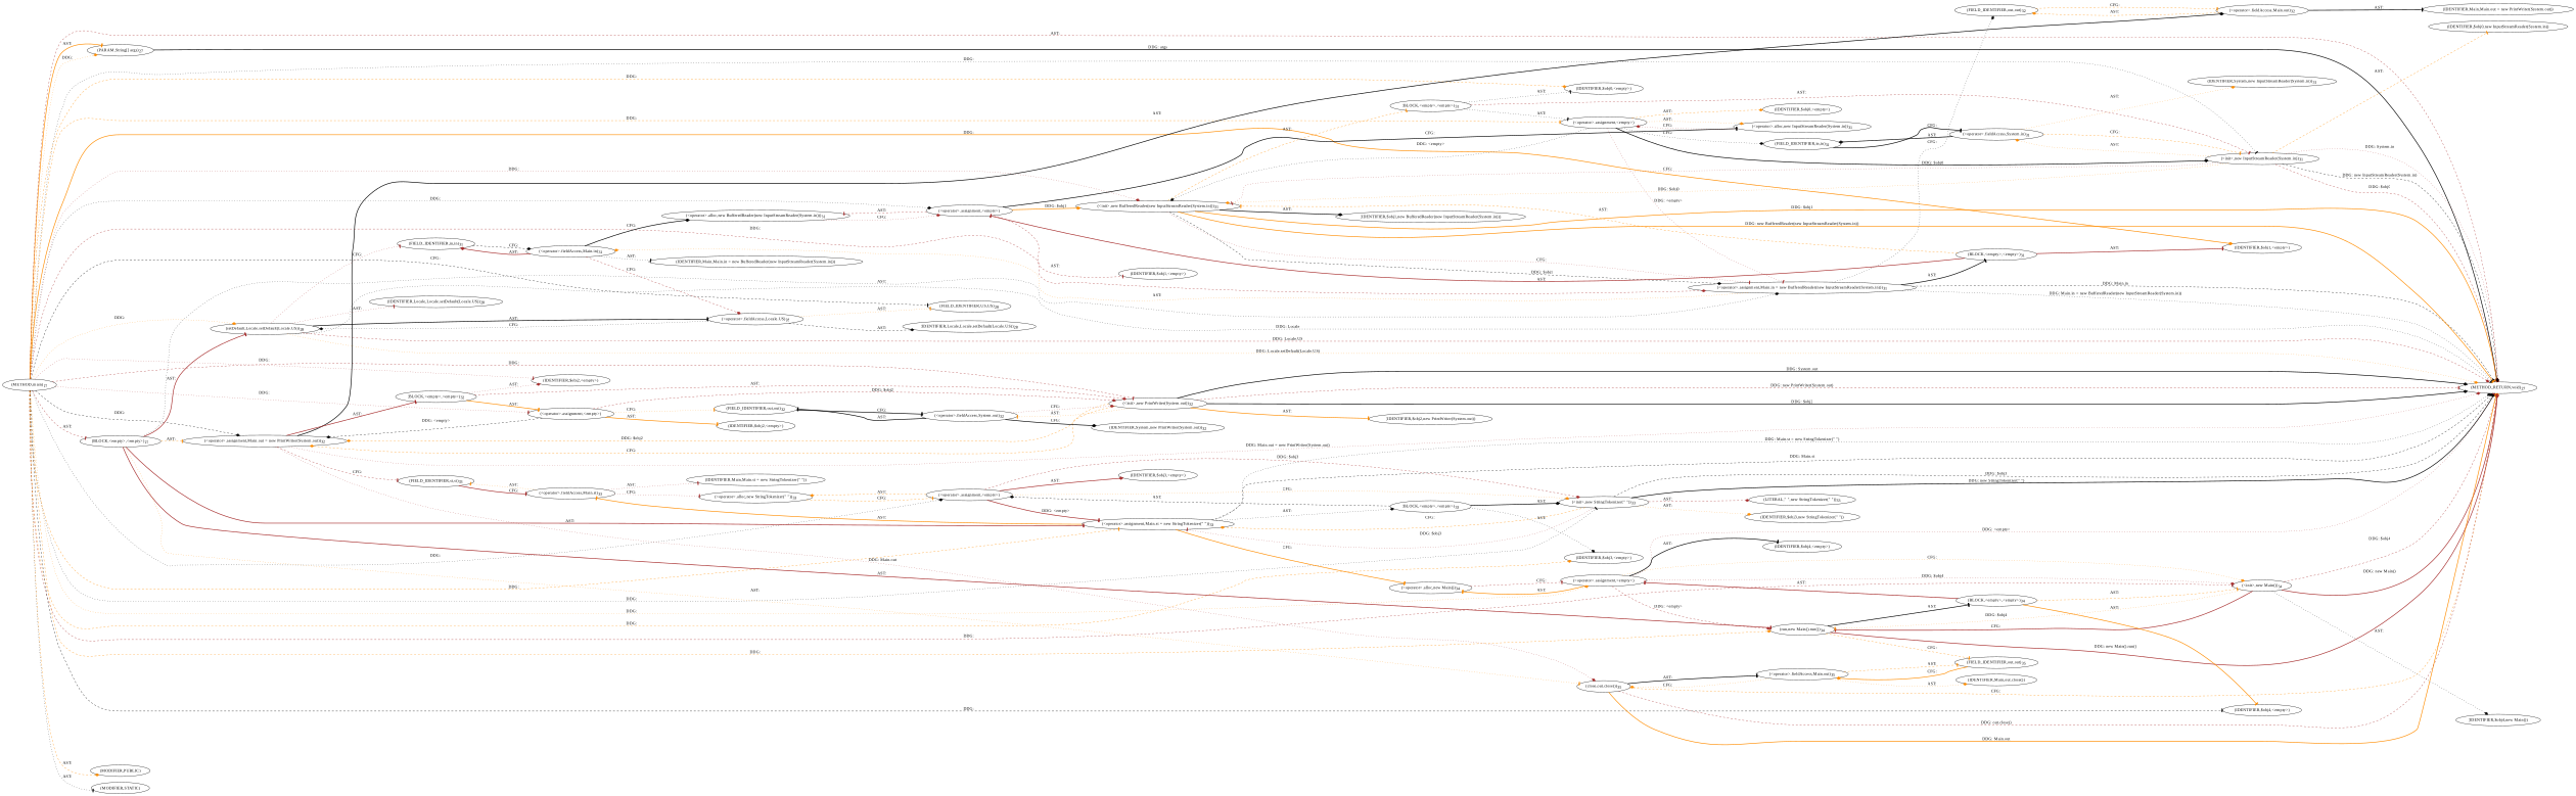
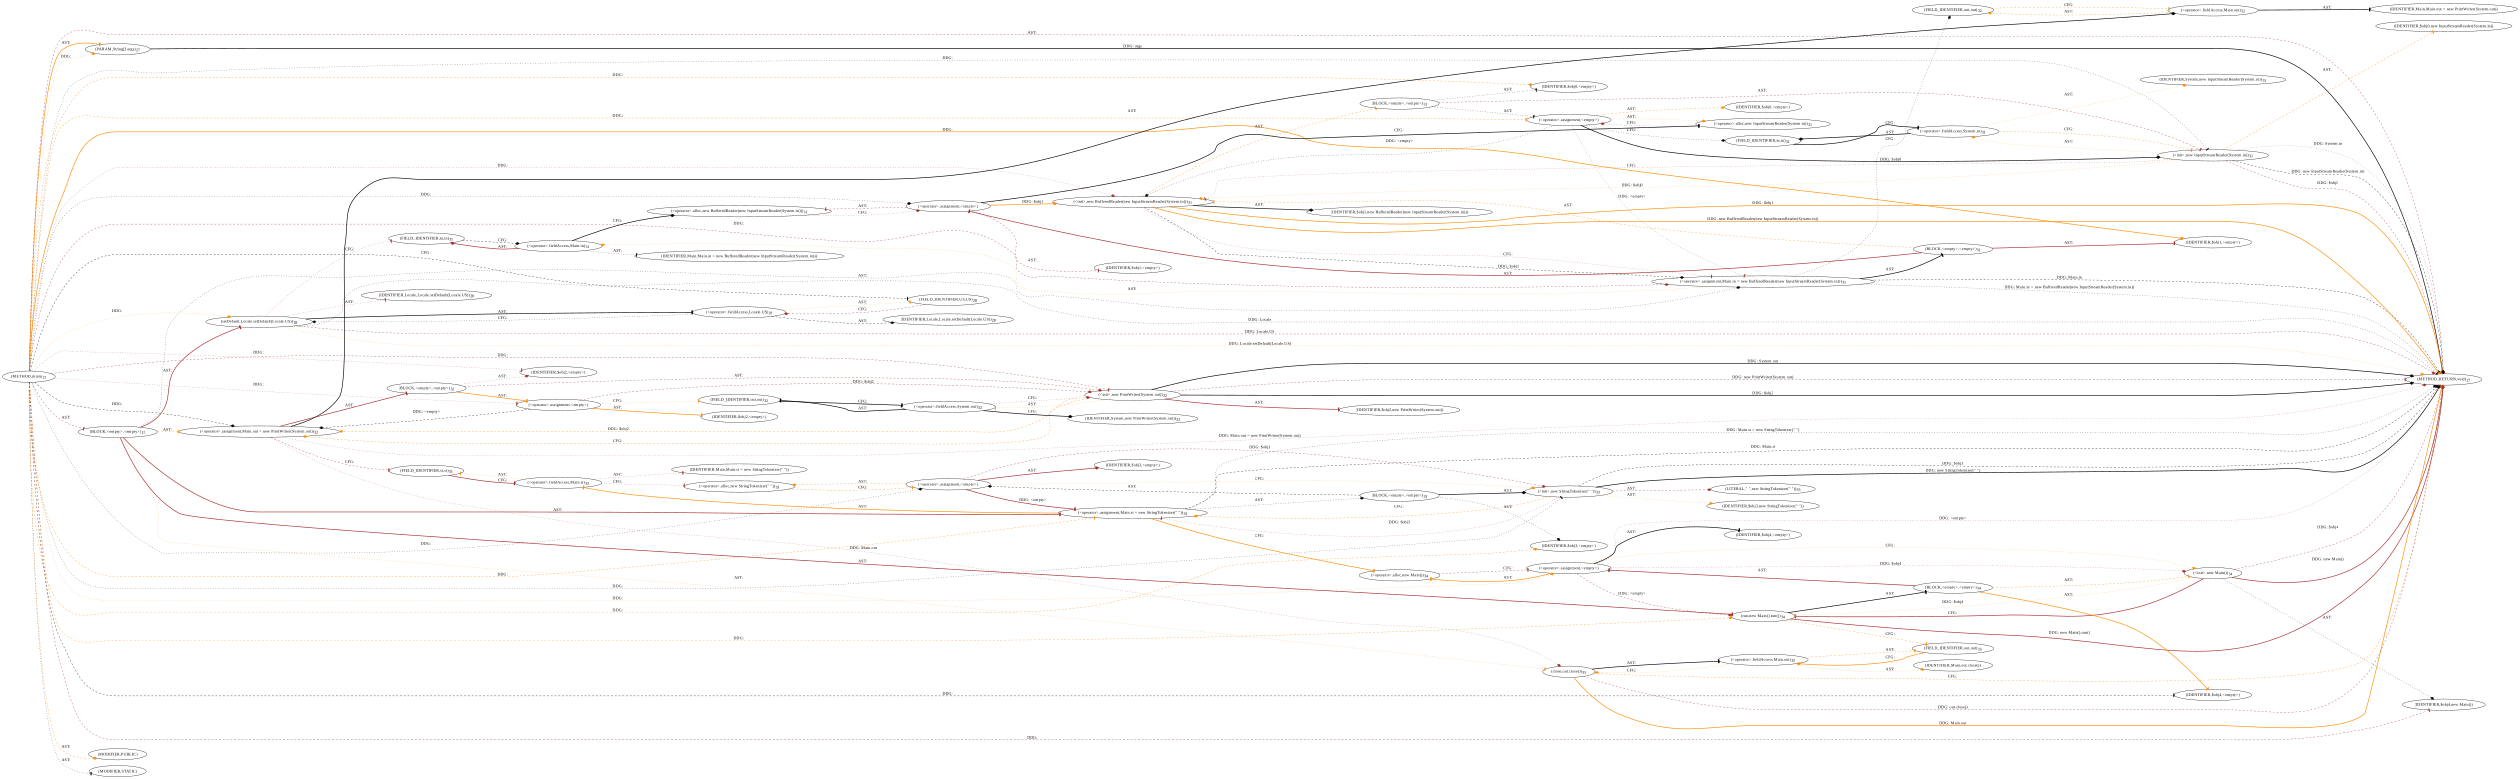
  digraph {
    fontname="Liberation Serif"
    rankdir=LR
    node [fontname="Liberation Serif"]
    edge [arrowhead=diamond color=darkorange fontname="Liberation Serif" style=dotted]
    n1 [label=<(METHOD,main)<SUB>27</SUB>>]
    n2 [label=<(PARAM,String[] args)<SUB>27</SUB>>]
    n3 [label=<(BLOCK,&lt;empty&gt;,&lt;empty&gt;)<SUB>27</SUB>>]
    n4 [label=<(setDefault,Locale.setDefault(Locale.US))<SUB>28</SUB>>]
    n5 [label=<(FIELD_IDENTIFIER,US,US)<SUB>28</SUB>>]
    n6 [label=<(&lt;operator&gt;.assignment,Main.in = new BufferedReader(new InputStreamReader(System.in)))<SUB>31</SUB>>]
    n7 [label=<(&lt;operator&gt;.assignment,&lt;empty&gt;)>]
    n8 [label=<(&lt;init&gt;,new BufferedReader(new InputStreamReader(System.in)))<SUB>31</SUB>>]
    n9 [label=<(&lt;operator&gt;.assignment,&lt;empty&gt;)>]
    n10 [label=<(&lt;init&gt;,new InputStreamReader(System.in))<SUB>31</SUB>>]
    n11 [label=<(IDENTIFIER,$obj0,&lt;empty&gt;)>]
    n12 [label=<(IDENTIFIER,$obj1,&lt;empty&gt;)>]
    n13 [label=<(&lt;operator&gt;.assignment,Main.out = new PrintWriter(System.out))<SUB>32</SUB>>]
    n14 [label=<(&lt;operator&gt;.assignment,&lt;empty&gt;)>]
    n15 [label=<(&lt;init&gt;,new PrintWriter(System.out))<SUB>32</SUB>>]
    n16 [label=<(IDENTIFIER,$obj2,&lt;empty&gt;)>]
    n17 [label=<(&lt;operator&gt;.assignment,Main.st = new StringTokenizer(&quot; &quot;))<SUB>33</SUB>>]
    n18 [label=<(&lt;operator&gt;.assignment,&lt;empty&gt;)>]
    n19 [label=<(&lt;init&gt;,new StringTokenizer(&quot; &quot;))<SUB>33</SUB>>]
    n20 [label=<(IDENTIFIER,$obj3,&lt;empty&gt;)>]
    n21 [label=<(run,new Main().run())<SUB>34</SUB>>]
    n22 [label=<(&lt;operator&gt;.assignment,&lt;empty&gt;)>]
    n23 [label=<(&lt;init&gt;,new Main())<SUB>34</SUB>>]
    n24 [label=<(IDENTIFIER,$obj4,&lt;empty&gt;)>]
    n25 [label=<(MODIFIER,PUBLIC)>]
    n26 [label=<(MODIFIER,STATIC)>]
    n27 [label=<(METHOD_RETURN,void)<SUB>27</SUB>>]
    n28 [label=<(close,out.close())<SUB>35</SUB>>]
    n29 [label=<(IDENTIFIER,Locale,Locale.setDefault(Locale.US))<SUB>28</SUB>>]
    n30 [label=<(&lt;operator&gt;.fieldAccess,Locale.US)<SUB>28</SUB>>]
    n31 [label=<(FIELD_IDENTIFIER,in,in)<SUB>31</SUB>>]
    n32 [label=<(&lt;operator&gt;.fieldAccess,Main.in)<SUB>31</SUB>>]
    n33 [label=<(BLOCK,&lt;empty&gt;,&lt;empty&gt;)<SUB>31</SUB>>]
    n34 [label=<(FIELD_IDENTIFIER,out,out)<SUB>32</SUB>>]
    n35 [label=<(&lt;operator&gt;.alloc,new BufferedReader(new InputStreamReader(System.in)))<SUB>31</SUB>>]
    n36 [label=<(IDENTIFIER,$obj1,&lt;empty&gt;)>]
    n37 [label=<(&lt;operator&gt;.alloc,new InputStreamReader(System.in))<SUB>31</SUB>>]
    n38 [label=<(IDENTIFIER,$obj1,new BufferedReader(new InputStreamReader(System.in)))>]
    n39 [label=<(BLOCK,&lt;empty&gt;,&lt;empty&gt;)<SUB>31</SUB>>]
    n40 [label=<(IDENTIFIER,$obj0,&lt;empty&gt;)>]
    n41 [label=<(FIELD_IDENTIFIER,in,in)<SUB>31</SUB>>]
    n42 [label=<(IDENTIFIER,$obj0,new InputStreamReader(System.in))>]
    n43 [label=<(&lt;operator&gt;.fieldAccess,System.in)<SUB>31</SUB>>]
    n44 [label=<(&lt;operator&gt;.fieldAccess,Main.out)<SUB>32</SUB>>]
    n45 [label=<(BLOCK,&lt;empty&gt;,&lt;empty&gt;)<SUB>32</SUB>>]
    n46 [label=<(FIELD_IDENTIFIER,st,st)<SUB>33</SUB>>]
    n47 [label=<(IDENTIFIER,$obj2,&lt;empty&gt;)>]
    n48 [label=<(FIELD_IDENTIFIER,out,out)<SUB>32</SUB>>]
    n49 [label=<(IDENTIFIER,$obj2,new PrintWriter(System.out))>]
    n50 [label=<(&lt;operator&gt;.fieldAccess,System.out)<SUB>32</SUB>>]
    n51 [label=<(&lt;operator&gt;.fieldAccess,Main.st)<SUB>33</SUB>>]
    n52 [label=<(BLOCK,&lt;empty&gt;,&lt;empty&gt;)<SUB>33</SUB>>]
    n53 [label=<(&lt;operator&gt;.alloc,new Main())<SUB>34</SUB>>]
    n54 [label=<(&lt;operator&gt;.alloc,new StringTokenizer(&quot; &quot;))<SUB>33</SUB>>]
    n55 [label=<(IDENTIFIER,$obj3,&lt;empty&gt;)>]
    n56 [label=<(IDENTIFIER,$obj3,new StringTokenizer(&quot; &quot;))>]
    n57 [label=<(LITERAL,&quot; &quot;,new StringTokenizer(&quot; &quot;))<SUB>33</SUB>>]
    n58 [label=<(BLOCK,&lt;empty&gt;,&lt;empty&gt;)<SUB>34</SUB>>]
    n59 [label=<(FIELD_IDENTIFIER,out,out)<SUB>35</SUB>>]
    n60 [label=<(IDENTIFIER,$obj4,&lt;empty&gt;)>]
    n61 [label=<(IDENTIFIER,$obj4,new Main())>]
    n62 [label=<(&lt;operator&gt;.fieldAccess,Main.out)<SUB>35</SUB>>]
    n63 [label=<(IDENTIFIER,Locale,Locale.setDefault(Locale.US))<SUB>28</SUB>>]
    n64 [label=<(IDENTIFIER,Main,Main.in = new BufferedReader(new InputStreamReader(System.in)))>]
    n65 [label=<(IDENTIFIER,System,new InputStreamReader(System.in))<SUB>31</SUB>>]
    n66 [label=<(IDENTIFIER,Main,Main.out = new PrintWriter(System.out))>]
    n67 [label=<(IDENTIFIER,System,new PrintWriter(System.out))<SUB>32</SUB>>]
    n68 [label=<(IDENTIFIER,Main,Main.st = new StringTokenizer(&quot; &quot;))>]
    n69 [label=<(IDENTIFIER,Main,out.close())>]
    n1 -> n2 [arrowhead=tee label="AST: " style=bold]
    n1 -> n2 [label="DDG: "]
    n1 -> n3 [arrowhead=tee color=brown label="AST: " style=dashed]
    n1 -> n4 [label="DDG: "]
    n1 -> n5 [arrowhead=tee color=black label="CFG: " style=dashed]
    n1 -> n6 [color=brown label="DDG: " style=dashed]
    n1 -> n7 [color=black label="DDG: "]
    n1 -> n8 [color=brown label="DDG: "]
    n1 -> n9 [arrowhead=tee label="DDG: " style=dashed]
    n1 -> n10 [arrowhead=tee color=black label="DDG: "]
    n1 -> n11 [label="DDG: " style=dashed]
    n1 -> n12 [label="DDG: " style=bold]
    n1 -> n13 [color=black label="DDG: " style=dashed]
    n1 -> n14 [arrowhead=tee color=brown label="DDG: "]
    n1 -> n15 [arrowhead=tee color=brown label="DDG: " style=dashed]
    n1 -> n16 [arrowhead=tee color=brown label="DDG: "]
    n1 -> n17 [arrowhead=tee label="DDG: " style=dashed]
    n1 -> n18 [color=black label="DDG: "]
    n1 -> n19 [arrowhead=tee color=black label="DDG: "]
    n1 -> n20 [label="DDG: " style=dashed]
    n1 -> n21 [label="DDG: " style=dashed]
    n1 -> n22 [label="DDG: "]
-   n1 -> n23 [arrowhead=tee color=brown label="DDG: " style=dashed]
+   n1 -> n61 [arrowhead=tee color=brown label="DDG: " style=dashed]
    n1 -> n24 [arrowhead=tee color=black label="DDG: " style=dashed]
    n1 -> n25 [label="AST: " style=dashed]
    n1 -> n26 [arrowhead=tee color=black label="AST: "]
    n1 -> n27 [arrowhead=tee color=brown label="AST: " style=dashed]
    n2 -> n27 [color=black label="DDG: args" style=bold]
    n3 -> n4 [arrowhead=tee color=brown label="AST: " style=bold]
    n3 -> n6 [color=black label="AST: "]
    n3 -> n13 [arrowhead=tee label="AST: " style=dashed]
    n3 -> n17 [arrowhead=tee color=brown label="AST: " style=bold]
    n3 -> n21 [arrowhead=tee color=brown label="AST: " style=bold]
    n3 -> n28 [arrowhead=tee label="AST: "]
    n4 -> n27 [arrowhead=tee color=black label="DDG: Locale"]
    n4 -> n27 [color=brown label="DDG: Locale.US" style=dashed]
    n4 -> n27 [label="DDG: Locale.setDefault(Locale.US)"]
    n4 -> n29 [arrowhead=tee color=brown label="AST: "]
    n4 -> n30 [arrowhead=tee color=black label="AST: " style=bold]
    n4 -> n31 [arrowhead=tee color=brown label="CFG: "]
-   n32 -> n30 [color=brown label="CFG: " style=dashed]
+   n5 -> n30 [color=brown label="CFG: " style=dashed]
    n6 -> n27 [color=black label="DDG: Main.in" style=dashed]
    n6 -> n27 [arrowhead=tee color=black label="DDG: Main.in = new BufferedReader(new InputStreamReader(System.in))"]
    n6 -> n32 [label="AST: "]
    n6 -> n33 [arrowhead=tee color=black label="AST: " style=bold]
    n6 -> n34 [color=black label="CFG: "]
    n7 -> n8 [label="DDG: $obj1" style=bold]
    n7 -> n35 [arrowhead=tee color=brown label="AST: " style=dashed]
    n7 -> n36 [arrowhead=tee color=brown label="AST: " style=dashed]
    n7 -> n37 [arrowhead=tee color=black label="CFG: " style=bold]
    n8 -> n6 [arrowhead=tee color=brown label="CFG: "]
    n8 -> n6 [color=black label="DDG: $obj1" style=dashed]
    n8 -> n27 [label="DDG: $obj1" style=bold]
    n8 -> n27 [arrowhead=tee label="DDG: new BufferedReader(new InputStreamReader(System.in))" style=bold]
    n8 -> n38 [color=black label="AST: " style=bold]
    n8 -> n39 [arrowhead=tee label="AST: " style=dashed]
    n9 -> n6 [arrowhead=tee color=brown label="DDG: &lt;empty&gt;"]
    n9 -> n8 [color=black label="DDG: &lt;empty&gt;"]
    n9 -> n10 [color=black label="DDG: $obj0" style=bold]
    n9 -> n37 [label="AST: "]
    n9 -> n40 [label="AST: " style=dashed]
    n9 -> n41 [color=black label="CFG: "]
    n10 -> n8 [arrowhead=tee color=brown label="CFG: "]
    n10 -> n8 [label="DDG: $obj0"]
    n10 -> n27 [color=brown label="DDG: $obj0" style=dashed]
    n10 -> n27 [color=brown label="DDG: System.in"]
    n10 -> n27 [color=black label="DDG: new InputStreamReader(System.in)" style=dashed]
    n10 -> n42 [arrowhead=tee label="AST: " style=dashed]
    n10 -> n43 [label="AST: "]
    n13 -> n27 [color=brown label="DDG: Main.out = new PrintWriter(System.out)"]
    n13 -> n28 [color=brown label="DDG: Main.out"]
    n13 -> n44 [color=black label="AST: " style=bold]
    n13 -> n45 [arrowhead=tee color=brown label="AST: " style=bold]
    n13 -> n46 [arrowhead=tee color=brown label="CFG: " style=dashed]
    n14 -> n13 [color=black label="DDG: &lt;empty&gt;" style=dashed]
    n14 -> n15 [color=brown label="DDG: $obj2" style=dashed]
    n14 -> n47 [arrowhead=tee label="AST: " style=bold]
    n14 -> n48 [arrowhead=tee label="CFG: "]
    n15 -> n13 [label="CFG: " style=dashed]
    n15 -> n13 [label="DDG: $obj2" style=dashed]
    n15 -> n27 [color=black label="DDG: $obj2" style=bold]
    n15 -> n27 [color=black label="DDG: System.out" style=bold]
    n15 -> n27 [arrowhead=tee color=brown label="DDG: new PrintWriter(System.out)" style=dashed]
-   n15 -> n49 [arrowhead=tee label="AST: " style=bold]
+   n15 -> n49 [arrowhead=tee color=brown label="AST: " style=bold]
    n15 -> n50 [arrowhead=tee label="AST: "]
    n17 -> n27 [color=black label="DDG: Main.st" style=dashed]
    n17 -> n27 [color=black label="DDG: Main.st = new StringTokenizer(&quot; &quot;)"]
    n17 -> n51 [arrowhead=tee label="AST: " style=bold]
    n17 -> n52 [color=black label="AST: "]
    n17 -> n53 [arrowhead=tee label="CFG: " style=bold]
    n18 -> n17 [arrowhead=tee color=brown label="DDG: &lt;empty&gt;" style=bold]
    n18 -> n19 [label="CFG: "]
    n18 -> n19 [color=brown label="DDG: $obj3" style=dashed]
    n18 -> n54 [label="AST: " style=dashed]
    n18 -> n55 [color=brown label="AST: " style=bold]
    n19 -> n17 [label="CFG: " style=dashed]
    n19 -> n17 [arrowhead=tee color=brown label="DDG: $obj3"]
    n19 -> n27 [color=black label="DDG: $obj3" style=dashed]
    n19 -> n27 [color=black label="DDG: new StringTokenizer(&quot; &quot;)" style=bold]
    n19 -> n56 [label="AST: "]
    n19 -> n57 [color=brown label="AST: " style=dashed]
    n21 -> n27 [color=brown label="DDG: new Main().run()" style=bold]
    n21 -> n58 [arrowhead=tee color=black label="AST: " style=bold]
    n21 -> n59 [arrowhead=tee label="CFG: " style=dashed]
    n22 -> n21 [color=brown label="DDG: &lt;empty&gt;" style=dashed]
    n22 -> n23 [label="CFG: "]
    n22 -> n23 [color=brown label="DDG: $obj4"]
    n22 -> n27 [arrowhead=tee color=brown label="DDG: &lt;empty&gt;"]
    n22 -> n53 [arrowhead=tee label="AST: " style=bold]
    n22 -> n60 [arrowhead=tee color=black label="AST: " style=bold]
    n23 -> n21 [arrowhead=tee color=brown label="CFG: " style=bold]
    n23 -> n21 [arrowhead=tee label="DDG: $obj4"]
    n23 -> n27 [arrowhead=tee color=brown label="DDG: $obj4" style=dashed]
    n23 -> n27 [color=brown label="DDG: new Main()" style=bold]
    n23 -> n61 [color=black label="AST: "]
    n28 -> n27 [arrowhead=tee label="CFG: " style=dashed]
    n28 -> n27 [label="DDG: Main.out" style=bold]
    n28 -> n27 [color=brown label="DDG: out.close()" style=dashed]
    n28 -> n62 [arrowhead=tee color=black label="AST: " style=bold]
    n30 -> n4 [color=black label="CFG: "]
    n30 -> n5 [arrowhead=tee label="AST: "]
    n30 -> n63 [color=black label="AST: " style=dashed]
    n31 -> n32 [color=black label="CFG: " style=dashed]
    n32 -> n31 [color=brown label="AST: " style=bold]
    n32 -> n35 [color=black label="CFG: " style=bold]
    n32 -> n64 [arrowhead=tee color=black label="AST: "]
    n33 -> n7 [arrowhead=tee color=brown label="AST: " style=bold]
    n33 -> n8 [arrowhead=tee label="AST: " style=dashed]
    n33 -> n12 [arrowhead=tee color=brown label="AST: " style=bold]
    n34 -> n44 [arrowhead=tee label="CFG: " style=dashed]
    n35 -> n7 [color=brown label="CFG: "]
    n37 -> n9 [color=brown label="CFG: "]
    n39 -> n9 [arrowhead=tee color=black label="AST: "]
    n39 -> n10 [arrowhead=tee color=brown label="AST: " style=dashed]
    n39 -> n11 [arrowhead=tee color=black label="AST: "]
    n41 -> n43 [arrowhead=tee color=black label="CFG: " style=bold]
    n43 -> n10 [arrowhead=tee label="CFG: " style=dashed]
    n43 -> n41 [color=black label="AST: " style=bold]
    n43 -> n65 [label="AST: "]
    n44 -> n34 [label="AST: " style=dashed]
    n44 -> n66 [arrowhead=tee color=black label="AST: " style=bold]
    n45 -> n14 [arrowhead=tee label="AST: " style=bold]
    n45 -> n15 [color=brown label="AST: " style=dashed]
    n45 -> n16 [color=brown label="AST: "]
    n46 -> n51 [arrowhead=tee color=brown label="CFG: " style=bold]
    n48 -> n50 [arrowhead=tee color=black label="CFG: " style=bold]
    n50 -> n15 [color=brown label="CFG: "]
    n50 -> n48 [arrowhead=tee color=black label="AST: " style=bold]
    n50 -> n67 [color=black label="CFG: " style=bold]
    n51 -> n46 [arrowhead=tee label="AST: "]
    n51 -> n54 [arrowhead=tee color=brown label="CFG: "]
    n51 -> n68 [arrowhead=tee color=brown label="AST: "]
    n52 -> n18 [color=black label="AST: " style=dashed]
    n52 -> n19 [color=black label="AST: " style=bold]
    n52 -> n20 [color=black label="AST: "]
    n53 -> n22 [arrowhead=tee color=brown label="CFG: " style=dashed]
    n54 -> n18 [arrowhead=tee label="CFG: " style=dashed]
    n58 -> n22 [arrowhead=tee color=brown label="AST: " style=bold]
    n58 -> n23 [arrowhead=tee label="AST: " style=dashed]
    n58 -> n24 [arrowhead=tee label="AST: " style=bold]
    n59 -> n62 [label="CFG: " style=bold]
    n62 -> n28 [label="CFG: "]
    n62 -> n59 [arrowhead=tee label="AST: " style=dashed]
    n62 -> n69 [label="AST: "]
  }
